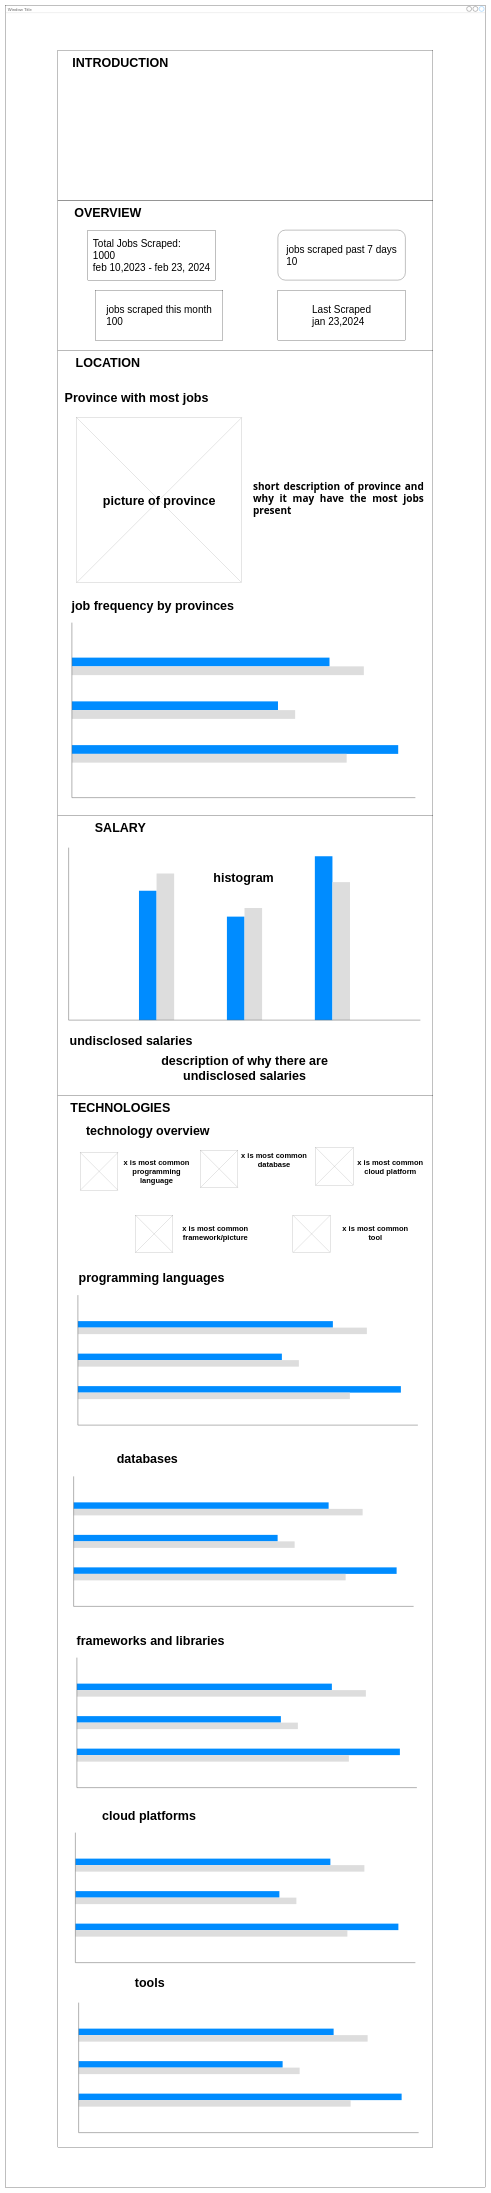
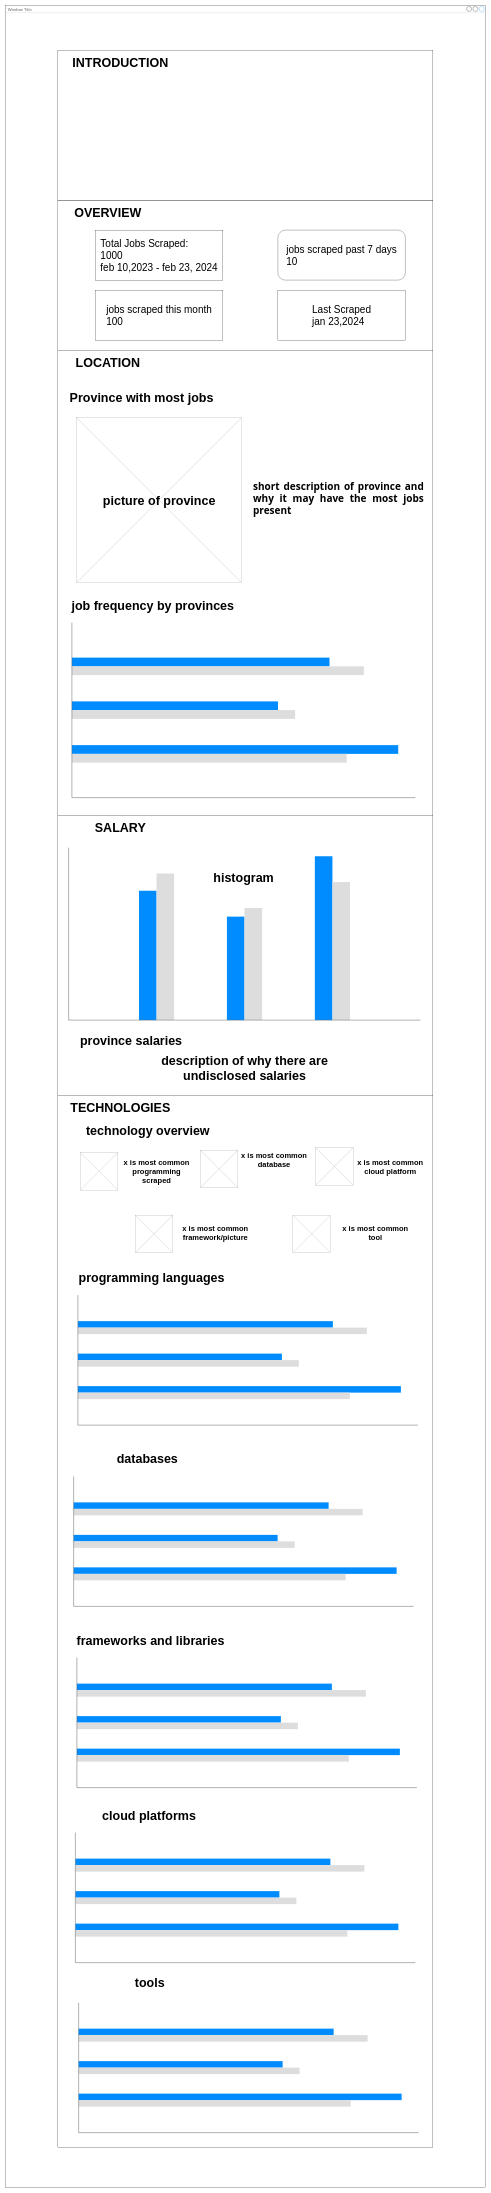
  <mxCell id="0" />
  <mxCell id="1" parent="0" />
  <mxCell id="2" value="Window Title" style="strokeWidth=1;shadow=0;dashed=0;align=center;html=1;shape=mxgraph.mockup.containers.window;align=left;verticalAlign=top;spacingLeft=8;strokeColor2=#008cff;strokeColor3=#c4c4c4;fontColor=#666666;mainText=;fontSize=17;labelBackgroundColor=none;whiteSpace=wrap;" parent="1" vertex="1"><mxGeometry x="20" y="20" width="1920" height="8730" as="geometry" /></mxCell>
  <mxCell id="3" value="" style="rounded=0;whiteSpace=wrap;html=1;" parent="1" vertex="1"><mxGeometry x="230" y="800" width="1500" height="600" as="geometry" /></mxCell>
  <mxCell id="4" value="OVERVIEW" style="text;html=1;strokeColor=none;fillColor=none;align=center;verticalAlign=middle;whiteSpace=wrap;rounded=0;fontSize=50;fontStyle=1" parent="1" vertex="1"><mxGeometry x="230" y="800" width="400" height="100" as="geometry" /></mxCell>
- <mxCell id="5" value="&lt;div style=&quot;text-align: left; font-size: 40px;&quot;&gt;&lt;span style=&quot;background-color: initial;&quot;&gt;&lt;font style=&quot;font-size: 40px;&quot;&gt;Total Jobs Scraped:&lt;/font&gt;&lt;/span&gt;&lt;/div&gt;&lt;font style=&quot;font-size: 40px;&quot;&gt;&lt;div style=&quot;text-align: left;&quot;&gt;&lt;span style=&quot;background-color: initial;&quot;&gt;1000&lt;/span&gt;&lt;/div&gt;&lt;div style=&quot;text-align: left;&quot;&gt;&lt;span style=&quot;background-color: initial;&quot;&gt;feb 10,2023 - feb 23, 2024&lt;/span&gt;&lt;/div&gt;&lt;/font&gt;" style="rounded=0;whiteSpace=wrap;html=1;" parent="1" vertex="1"><mxGeometry x="350" y="920" width="510" height="200" as="geometry" /></mxCell>
+ <mxCell id="5" value="&lt;div style=&quot;text-align: left; font-size: 40px;&quot;&gt;&lt;span style=&quot;background-color: initial;&quot;&gt;&lt;font style=&quot;font-size: 40px;&quot;&gt;Total Jobs Scraped:&lt;/font&gt;&lt;/span&gt;&lt;/div&gt;&lt;font style=&quot;font-size: 40px;&quot;&gt;&lt;div style=&quot;text-align: left;&quot;&gt;&lt;span style=&quot;background-color: initial;&quot;&gt;1000&lt;/span&gt;&lt;/div&gt;&lt;div style=&quot;text-align: left;&quot;&gt;&lt;span style=&quot;background-color: initial;&quot;&gt;feb 10,2023 - feb 23, 2024&lt;/span&gt;&lt;/div&gt;&lt;/font&gt;" style="rounded=0;whiteSpace=wrap;html=1;" parent="1" vertex="1"><mxGeometry x="380" y="920" width="510" height="200" as="geometry" /></mxCell>
  <mxCell id="6" value="&lt;div style=&quot;text-align: left; font-size: 40px;&quot;&gt;jobs scraped past 7 days&lt;/div&gt;&lt;div style=&quot;text-align: left; font-size: 40px;&quot;&gt;10&lt;/div&gt;" style="whiteSpace=wrap;html=1;rounded=1;" parent="1" vertex="1"><mxGeometry x="1110" y="920" width="510" height="200" as="geometry" /></mxCell>
  <mxCell id="7" value="&lt;div style=&quot;text-align: left; font-size: 40px;&quot;&gt;jobs scraped this month&lt;/div&gt;&lt;div style=&quot;text-align: left; font-size: 40px;&quot;&gt;100&lt;/div&gt;" style="rounded=0;whiteSpace=wrap;html=1;" parent="1" vertex="1"><mxGeometry x="380" y="1160" width="510" height="200" as="geometry" /></mxCell>
  <mxCell id="8" value="&lt;div style=&quot;text-align: left; font-size: 40px;&quot;&gt;Last Scraped&lt;/div&gt;&lt;div style=&quot;text-align: left; font-size: 40px;&quot;&gt;jan 23,2024&lt;/div&gt;" style="rounded=0;whiteSpace=wrap;html=1;" parent="1" vertex="1"><mxGeometry x="1110" y="1160" width="510" height="200" as="geometry" /></mxCell>
  <mxCell id="9" value="" style="rounded=0;whiteSpace=wrap;html=1;" parent="1" vertex="1"><mxGeometry x="230" y="1400" width="1500" height="1860" as="geometry" /></mxCell>
  <mxCell id="10" value="LOCATION" style="text;html=1;strokeColor=none;fillColor=none;align=center;verticalAlign=middle;whiteSpace=wrap;rounded=0;fontSize=50;fontStyle=1" parent="1" vertex="1"><mxGeometry x="230" y="1400" width="400" height="100" as="geometry" /></mxCell>
  <mxCell id="11" value="" style="rounded=0;whiteSpace=wrap;html=1;" parent="1" vertex="1"><mxGeometry x="230" y="200" width="1500" height="600" as="geometry" /></mxCell>
  <mxCell id="12" value="INTRODUCTION" style="text;html=1;strokeColor=none;fillColor=none;align=center;verticalAlign=middle;whiteSpace=wrap;rounded=0;fontSize=50;fontStyle=1" parent="1" vertex="1"><mxGeometry x="230" y="200" width="500" height="100" as="geometry" /></mxCell>
- <mxCell id="13" value="Province with most jobs" style="text;html=1;strokeColor=none;fillColor=none;align=center;verticalAlign=middle;whiteSpace=wrap;rounded=0;fontSize=50;fontStyle=1" parent="1" vertex="1"><mxGeometry x="230" y="1540" width="630" height="100" as="geometry" /></mxCell>
+ <mxCell id="13" value="Province with most jobs" style="text;html=1;strokeColor=none;fillColor=none;align=center;verticalAlign=middle;whiteSpace=wrap;rounded=0;fontSize=50;fontStyle=1" parent="1" vertex="1"><mxGeometry x="250" y="1540" width="630" height="100" as="geometry" /></mxCell>
  <mxCell id="14" value="" style="verticalLabelPosition=bottom;shadow=0;dashed=0;align=center;html=1;verticalAlign=top;strokeWidth=1;shape=mxgraph.mockup.graphics.simpleIcon;strokeColor=#999999;" parent="1" vertex="1"><mxGeometry x="305" y="1670" width="660" height="660" as="geometry" /></mxCell>
  <mxCell id="15" value="&lt;p style=&quot;margin: 0px 0px 15px; padding: 0px; text-align: justify; font-family: &amp;quot;Open Sans&amp;quot;, Arial, sans-serif; background-color: rgb(255, 255, 255); font-size: 40px;&quot;&gt;short description of province and why it may have the most jobs present&lt;/p&gt;" style="text;html=1;strokeColor=none;fillColor=none;align=center;verticalAlign=middle;whiteSpace=wrap;rounded=0;fontSize=40;horizontal=1;fontStyle=1" parent="1" vertex="1"><mxGeometry x="1010" y="1670" width="685" height="660" as="geometry" /></mxCell>
  <mxCell id="16" value="picture of province" style="text;html=1;strokeColor=none;fillColor=none;align=center;verticalAlign=middle;whiteSpace=wrap;rounded=0;fontSize=50;fontStyle=1" parent="1" vertex="1"><mxGeometry x="397.5" y="1950" width="475" height="100" as="geometry" /></mxCell>
  <mxCell id="17" value="job frequency by provinces" style="text;html=1;strokeColor=none;fillColor=none;align=center;verticalAlign=middle;whiteSpace=wrap;rounded=0;fontSize=50;fontStyle=1" parent="1" vertex="1"><mxGeometry x="230" y="2370" width="760" height="100" as="geometry" /></mxCell>
  <mxCell id="18" value="" style="verticalLabelPosition=bottom;shadow=0;dashed=0;align=center;html=1;verticalAlign=top;strokeWidth=1;shape=mxgraph.mockup.graphics.barChart;strokeColor=none;strokeColor2=none;strokeColor3=#666666;fillColor2=#008cff;fillColor3=#dddddd;" parent="1" vertex="1"><mxGeometry x="286" y="2490" width="1374" height="700" as="geometry" /></mxCell>
  <mxCell id="19" value="" style="rounded=0;whiteSpace=wrap;html=1;" parent="1" vertex="1"><mxGeometry x="230" y="3260" width="1500" height="1120" as="geometry" /></mxCell>
  <mxCell id="20" value="SALARY" style="text;html=1;strokeColor=none;fillColor=none;align=center;verticalAlign=middle;whiteSpace=wrap;rounded=0;fontSize=50;fontStyle=1" parent="1" vertex="1"><mxGeometry x="230" y="3260" width="500" height="100" as="geometry" /></mxCell>
  <mxCell id="21" value="" style="verticalLabelPosition=bottom;shadow=0;dashed=0;align=center;html=1;verticalAlign=top;strokeWidth=1;shape=mxgraph.mockup.graphics.columnChart;strokeColor=none;strokeColor2=none;strokeColor3=#666666;fillColor2=#008cff;fillColor3=#dddddd;" parent="1" vertex="1"><mxGeometry x="273" y="3390" width="1407" height="690" as="geometry" /></mxCell>
  <mxCell id="22" value="histogram" style="text;html=1;strokeColor=none;fillColor=none;align=center;verticalAlign=middle;whiteSpace=wrap;rounded=0;fontSize=50;fontStyle=1" parent="1" vertex="1"><mxGeometry x="723" y="3460" width="500" height="100" as="geometry" /></mxCell>
- <mxCell id="23" value="undisclosed salaries" style="text;html=1;strokeColor=none;fillColor=none;align=center;verticalAlign=middle;whiteSpace=wrap;rounded=0;fontSize=50;fontStyle=1" parent="1" vertex="1"><mxGeometry x="273" y="4110" width="500" height="100" as="geometry" /></mxCell>
+ <mxCell id="23" value="province salaries" style="text;html=1;strokeColor=none;fillColor=none;align=center;verticalAlign=middle;whiteSpace=wrap;rounded=0;fontSize=50;fontStyle=1" parent="1" vertex="1"><mxGeometry x="273" y="4110" width="500" height="100" as="geometry" /></mxCell>
  <mxCell id="24" value="description of why there are undisclosed salaries" style="text;html=1;strokeColor=none;fillColor=none;align=center;verticalAlign=middle;whiteSpace=wrap;rounded=0;fontSize=50;fontStyle=1" parent="1" vertex="1"><mxGeometry x="521.5" y="4220" width="910" height="100" as="geometry" /></mxCell>
  <mxCell id="25" value="" style="rounded=0;whiteSpace=wrap;html=1;" parent="1" vertex="1"><mxGeometry x="230" y="4380" width="1500" height="4210" as="geometry" /></mxCell>
  <mxCell id="26" value="TECHNOLOGIES" style="text;html=1;strokeColor=none;fillColor=none;align=center;verticalAlign=middle;whiteSpace=wrap;rounded=0;fontSize=50;fontStyle=1" parent="1" vertex="1"><mxGeometry x="230" y="4380" width="500" height="100" as="geometry" /></mxCell>
  <mxCell id="27" value="" style="verticalLabelPosition=bottom;shadow=0;dashed=0;align=center;html=1;verticalAlign=top;strokeWidth=1;shape=mxgraph.mockup.graphics.simpleIcon;strokeColor=#999999;" parent="1" vertex="1"><mxGeometry x="320" y="4610" width="150" height="150" as="geometry" /></mxCell>
  <mxCell id="28" value="" style="verticalLabelPosition=bottom;shadow=0;dashed=0;align=center;html=1;verticalAlign=top;strokeWidth=1;shape=mxgraph.mockup.graphics.simpleIcon;strokeColor=#999999;" parent="1" vertex="1"><mxGeometry x="540" y="4860" width="150" height="150" as="geometry" /></mxCell>
  <mxCell id="29" value="" style="verticalLabelPosition=bottom;shadow=0;dashed=0;align=center;html=1;verticalAlign=top;strokeWidth=1;shape=mxgraph.mockup.graphics.simpleIcon;strokeColor=#999999;" parent="1" vertex="1"><mxGeometry x="1261.5" y="4590" width="150" height="150" as="geometry" /></mxCell>
  <mxCell id="30" value="" style="verticalLabelPosition=bottom;shadow=0;dashed=0;align=center;html=1;verticalAlign=top;strokeWidth=1;shape=mxgraph.mockup.graphics.simpleIcon;strokeColor=#999999;" parent="1" vertex="1"><mxGeometry x="1170" y="4860" width="150" height="150" as="geometry" /></mxCell>
  <mxCell id="31" value="" style="verticalLabelPosition=bottom;shadow=0;dashed=0;align=center;html=1;verticalAlign=top;strokeWidth=1;shape=mxgraph.mockup.graphics.simpleIcon;strokeColor=#999999;" parent="1" vertex="1"><mxGeometry x="800" y="4600" width="150" height="150" as="geometry" /></mxCell>
- <mxCell id="32" value="x is most common programming language" style="text;html=1;strokeColor=none;fillColor=none;align=center;verticalAlign=middle;whiteSpace=wrap;rounded=0;fontSize=30;fontStyle=1" parent="1" vertex="1"><mxGeometry x="480" y="4635" width="290" height="100" as="geometry" /></mxCell>
+ <mxCell id="32" value="x is most common programming scraped" style="text;html=1;strokeColor=none;fillColor=none;align=center;verticalAlign=middle;whiteSpace=wrap;rounded=0;fontSize=30;fontStyle=1" parent="1" vertex="1"><mxGeometry x="480" y="4635" width="290" height="100" as="geometry" /></mxCell>
  <mxCell id="33" value="x is most common database" style="text;html=1;strokeColor=none;fillColor=none;align=center;verticalAlign=middle;whiteSpace=wrap;rounded=0;fontSize=30;fontStyle=1" parent="1" vertex="1"><mxGeometry x="960" y="4590" width="270" height="100" as="geometry" /></mxCell>
  <mxCell id="34" value="x is most common cloud platform" style="text;html=1;strokeColor=none;fillColor=none;align=center;verticalAlign=middle;whiteSpace=wrap;rounded=0;fontSize=30;fontStyle=1" parent="1" vertex="1"><mxGeometry x="1420" y="4615" width="280" height="100" as="geometry" /></mxCell>
  <mxCell id="35" value="x is most common framework/picture" style="text;html=1;strokeColor=none;fillColor=none;align=center;verticalAlign=middle;whiteSpace=wrap;rounded=0;fontSize=30;fontStyle=1" parent="1" vertex="1"><mxGeometry x="720" y="4880" width="280" height="100" as="geometry" /></mxCell>
  <mxCell id="36" value="x is most common tool" style="text;html=1;strokeColor=none;fillColor=none;align=center;verticalAlign=middle;whiteSpace=wrap;rounded=0;fontSize=30;fontStyle=1" parent="1" vertex="1"><mxGeometry x="1360" y="4880" width="280" height="100" as="geometry" /></mxCell>
  <mxCell id="37" value="technology overview" style="text;html=1;strokeColor=none;fillColor=none;align=center;verticalAlign=middle;whiteSpace=wrap;rounded=0;fontSize=50;fontStyle=1" parent="1" vertex="1"><mxGeometry x="320" y="4470" width="540" height="100" as="geometry" /></mxCell>
  <mxCell id="38" value="programming languages" style="text;html=1;strokeColor=none;fillColor=none;align=center;verticalAlign=middle;whiteSpace=wrap;rounded=0;fontSize=50;fontStyle=1" parent="1" vertex="1"><mxGeometry x="290" y="5060" width="630" height="100" as="geometry" /></mxCell>
  <mxCell id="39" value="" style="verticalLabelPosition=bottom;shadow=0;dashed=0;align=center;html=1;verticalAlign=top;strokeWidth=1;shape=mxgraph.mockup.graphics.barChart;strokeColor=none;strokeColor2=none;strokeColor3=#666666;fillColor2=#008cff;fillColor3=#dddddd;" parent="1" vertex="1"><mxGeometry x="310" y="5180" width="1360" height="520" as="geometry" /></mxCell>
  <mxCell id="40" value="databases" style="text;html=1;strokeColor=none;fillColor=none;align=center;verticalAlign=middle;whiteSpace=wrap;rounded=0;fontSize=50;fontStyle=1" parent="1" vertex="1"><mxGeometry x="273" y="5785" width="630" height="100" as="geometry" /></mxCell>
  <mxCell id="41" value="" style="verticalLabelPosition=bottom;shadow=0;dashed=0;align=center;html=1;verticalAlign=top;strokeWidth=1;shape=mxgraph.mockup.graphics.barChart;strokeColor=none;strokeColor2=none;strokeColor3=#666666;fillColor2=#008cff;fillColor3=#dddddd;" parent="1" vertex="1"><mxGeometry x="293" y="5905" width="1360" height="520" as="geometry" /></mxCell>
  <mxCell id="42" value="frameworks and libraries" style="text;html=1;strokeColor=none;fillColor=none;align=center;verticalAlign=middle;whiteSpace=wrap;rounded=0;fontSize=50;fontStyle=1" parent="1" vertex="1"><mxGeometry x="286" y="6510" width="630" height="100" as="geometry" /></mxCell>
  <mxCell id="43" value="" style="verticalLabelPosition=bottom;shadow=0;dashed=0;align=center;html=1;verticalAlign=top;strokeWidth=1;shape=mxgraph.mockup.graphics.barChart;strokeColor=none;strokeColor2=none;strokeColor3=#666666;fillColor2=#008cff;fillColor3=#dddddd;" parent="1" vertex="1"><mxGeometry x="306" y="6630" width="1360" height="520" as="geometry" /></mxCell>
  <mxCell id="44" value="cloud platforms" style="text;html=1;strokeColor=none;fillColor=none;align=center;verticalAlign=middle;whiteSpace=wrap;rounded=0;fontSize=50;fontStyle=1" parent="1" vertex="1"><mxGeometry x="280" y="7210" width="630" height="100" as="geometry" /></mxCell>
  <mxCell id="45" value="" style="verticalLabelPosition=bottom;shadow=0;dashed=0;align=center;html=1;verticalAlign=top;strokeWidth=1;shape=mxgraph.mockup.graphics.barChart;strokeColor=none;strokeColor2=none;strokeColor3=#666666;fillColor2=#008cff;fillColor3=#dddddd;" parent="1" vertex="1"><mxGeometry x="300" y="7330" width="1360" height="520" as="geometry" /></mxCell>
  <mxCell id="46" value="tools" style="text;html=1;strokeColor=none;fillColor=none;align=center;verticalAlign=middle;whiteSpace=wrap;rounded=0;fontSize=50;fontStyle=1" parent="1" vertex="1"><mxGeometry x="283" y="7880" width="630" height="100" as="geometry" /></mxCell>
  <mxCell id="47" value="" style="verticalLabelPosition=bottom;shadow=0;dashed=0;align=center;html=1;verticalAlign=top;strokeWidth=1;shape=mxgraph.mockup.graphics.barChart;strokeColor=none;strokeColor2=none;strokeColor3=#666666;fillColor2=#008cff;fillColor3=#dddddd;" parent="1" vertex="1"><mxGeometry x="313" y="8010" width="1360" height="520" as="geometry" /></mxCell>
